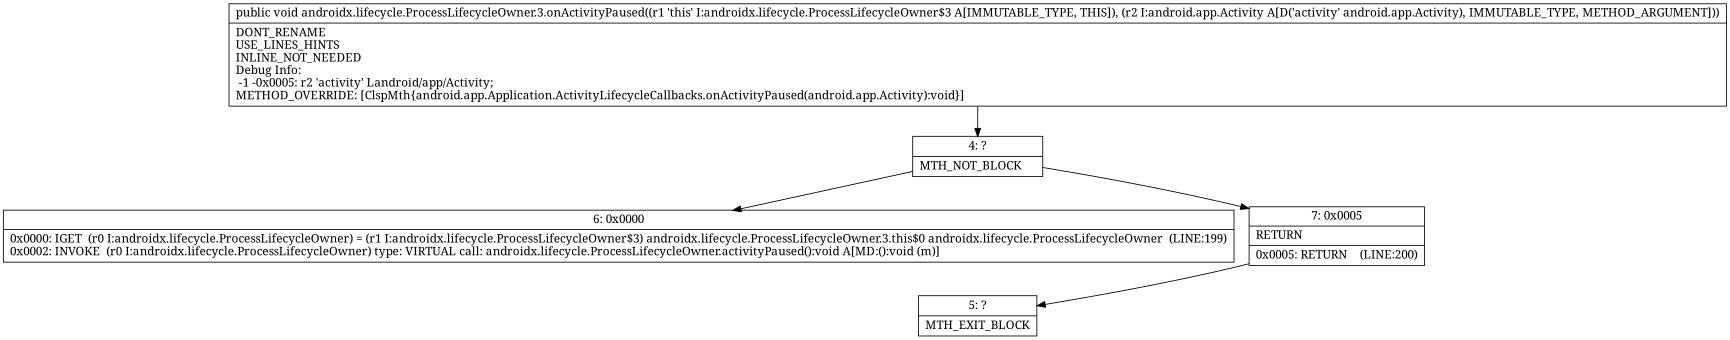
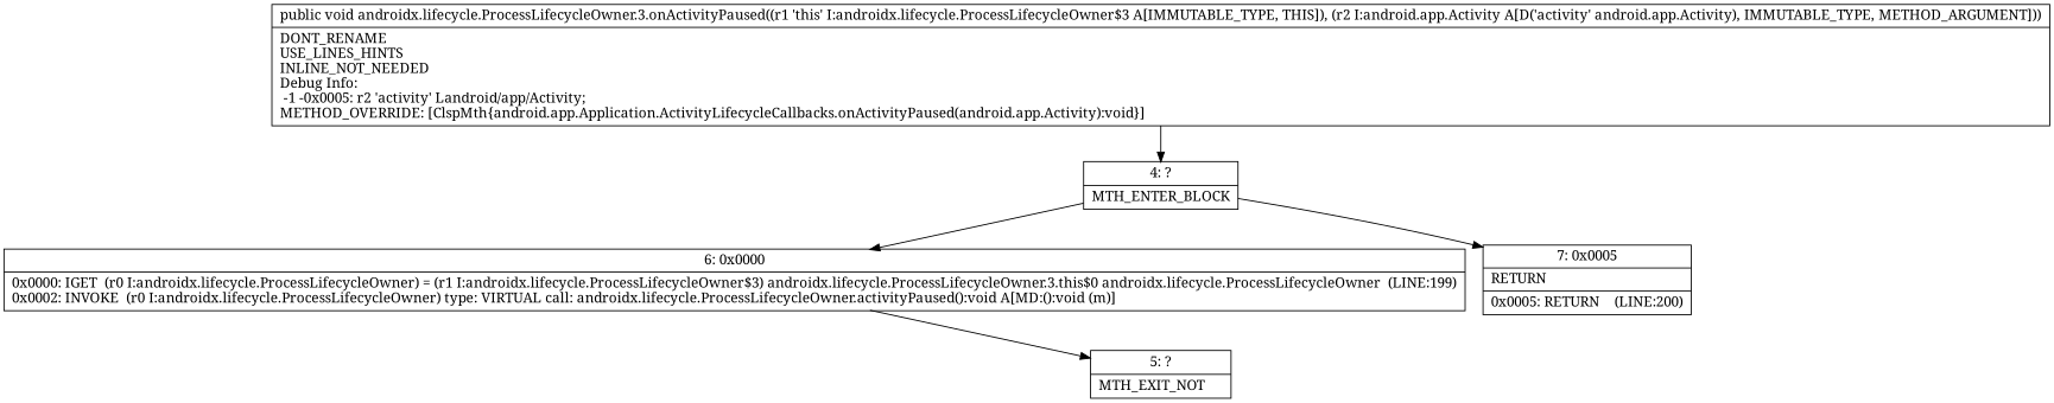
  digraph {
    fontname="Noto Serif"
    node [fontname="Noto Serif" shape=record]
    edge [fontname="Noto Serif"]
-   n1 [label="{4\:\ ?|MTH_NOT_BLOCK\l}"]
+   n1 [label="{4\:\ ?|MTH_ENTER_BLOCK\l}"]
    n2 [label="{6\:\ 0x0000|0x0000: IGET  (r0 I:androidx.lifecycle.ProcessLifecycleOwner) = (r1 I:androidx.lifecycle.ProcessLifecycleOwner$3) androidx.lifecycle.ProcessLifecycleOwner.3.this$0 androidx.lifecycle.ProcessLifecycleOwner  (LINE:199)\l0x0002: INVOKE  (r0 I:androidx.lifecycle.ProcessLifecycleOwner) type: VIRTUAL call: androidx.lifecycle.ProcessLifecycleOwner.activityPaused():void A[MD:():void (m)]\l}"]
    n3 [label="{7\:\ 0x0005|RETURN\l|0x0005: RETURN    (LINE:200)\l}"]
-   n4 [label="{5\:\ ?|MTH_EXIT_BLOCK\l}"]
+   n4 [label="{5\:\ ?|MTH_EXIT_NOT\l}"]
    n5 [label="{public void androidx.lifecycle.ProcessLifecycleOwner.3.onActivityPaused((r1 'this' I:androidx.lifecycle.ProcessLifecycleOwner$3 A[IMMUTABLE_TYPE, THIS]), (r2 I:android.app.Activity A[D('activity' android.app.Activity), IMMUTABLE_TYPE, METHOD_ARGUMENT]))  | DONT_RENAME\lUSE_LINES_HINTS\lINLINE_NOT_NEEDED\lDebug Info:\l  \-1 \-0x0005: r2 'activity' Landroid\/app\/Activity;\lMETHOD_OVERRIDE: [ClspMth\{android.app.Application.ActivityLifecycleCallbacks.onActivityPaused(android.app.Activity):void\}]\l}"]
    n1 -> n2
    n1 -> n3
-   n3 -> n4
+   n2 -> n4
    n5 -> n1
  }
